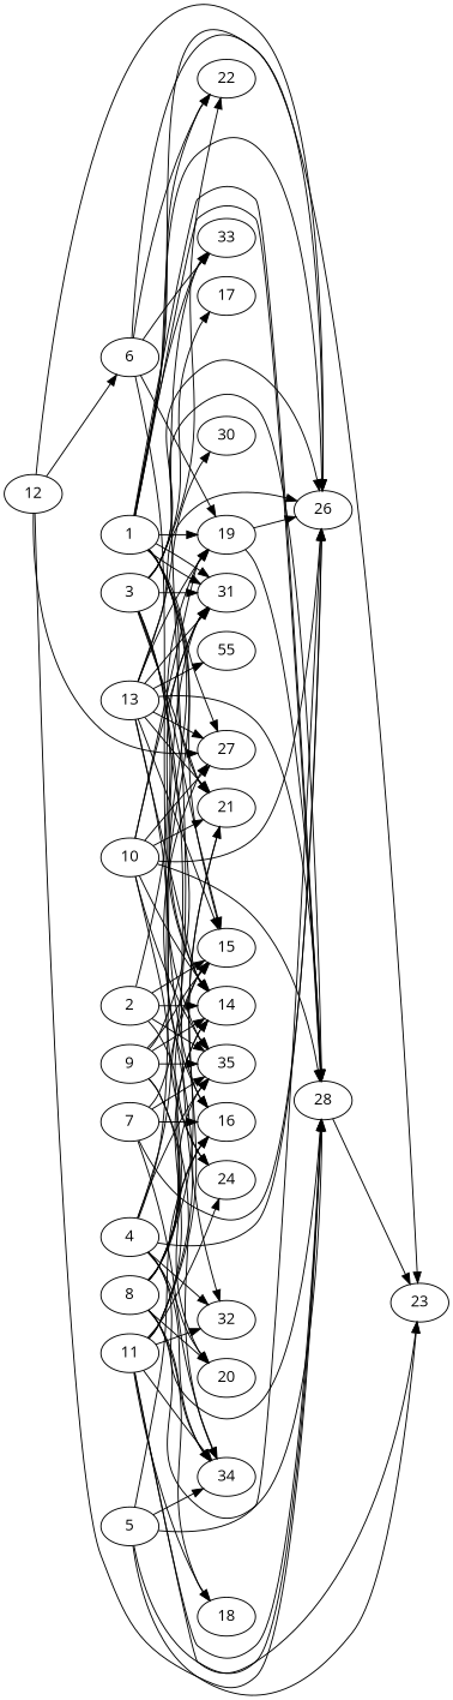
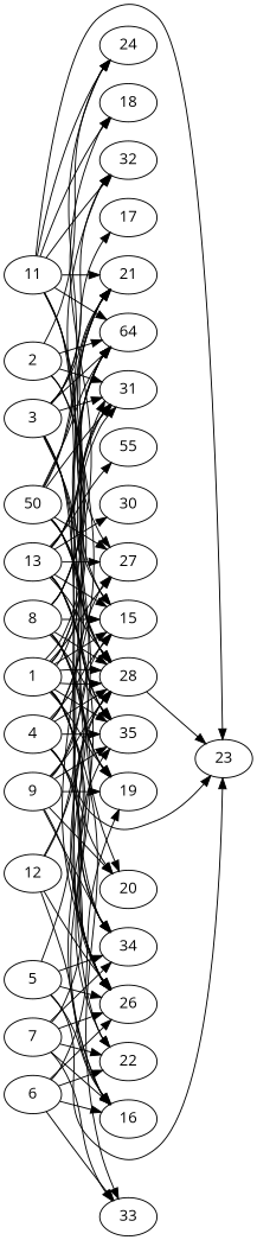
  digraph {
    fontname="Open Sans"
    rankdir=LR
    node [alpha=0.15 fontname="Open Sans"]
    edge [fontname="Open Sans"]
    1 [alpha=0.08 expect_size=43878400]
-   14 [alpha=0.20 expect_size=27785216]
+   14 [alpha=0.20 expect_size=27785216 label=64]
    15 [expect_size=50966528]
    19 [alpha=0.07 expect_size=51517440]
    21 [alpha=0.07 expect_size=18872320]
    22 [alpha=0.09 expect_size=50846720]
    23 [expect_size=39310336]
    26 [alpha=0.04 expect_size=16911360]
    27 [alpha=0.02 expect_size=32606208]
    28 [alpha=0.01 expect_size=41896960]
    31 [alpha=0.11 expect_size=9364480]
    33 [alpha=0.02 expect_size=48579584]
    35 [alpha=0.13 expect_size=35017728]
    2 [alpha=0.01 expect_size=14355456]
    24 [alpha=0.19 expect_size=28195840]
    3 [alpha=0.09 expect_size=13150208]
    17 [alpha=0.04 expect_size=33498112]
    32 [alpha=0.16 expect_size=26217472]
    4 [alpha=0.10 expect_size=48267264]
    20 [alpha=0.09 expect_size=33697792]
    34 [alpha=0.18 expect_size=37171200]
    5 [alpha=0.13 expect_size=31626240]
    16 [alpha=0.07 expect_size=33927168]
    6 [alpha=0.20 expect_size=40593408]
    7 [alpha=0.07 expect_size=23021568]
    8 [alpha=0.01 expect_size=8829952]
    18 [alpha=0.11 expect_size=49611776]
    9 [alpha=0.12 expect_size=34300928]
-   10 [alpha=0.14 expect_size=9789440]
+   10 [alpha=0.14 expect_size=9789440 label=50]
    11 [alpha=0.14 expect_size=32699392]
    12 [expect_size=5398528]
    13 [expect_size=7705600]
    n33 [alpha=0.14 expect_size=27629568 label=55]
    30 [alpha=0.06 expect_size=36092928]
    1 -> 14
    1 -> 15
    1 -> 19
    1 -> 21
    1 -> 22
    1 -> 23
    1 -> 26
    1 -> 27
    1 -> 28
    1 -> 28
    1 -> 31
    1 -> 31
    1 -> 33
    1 -> 35
    28 -> 23
    2 -> 14
    2 -> 15
    2 -> 31
    2 -> 35
    2 -> 24
    3 -> 14
    3 -> 15
    3 -> 21
    3 -> 22
    3 -> 26
    3 -> 28
    3 -> 31
    3 -> 17
    3 -> 32
    4 -> 15
    4 -> 26
    4 -> 28
    4 -> 31
    4 -> 35
    4 -> 32
    4 -> 20
    4 -> 34
    5 -> 23
    5 -> 26
    5 -> 28
    5 -> 34
    5 -> 16
    6 -> 19
    6 -> 22
    6 -> 26
    6 -> 33
    6 -> 16
+   7 -> 22
    7 -> 26
    7 -> 33
    7 -> 35
    7 -> 34
    7 -> 16
    8 -> 14
    8 -> 15
    8 -> 21
    8 -> 28
    8 -> 35
    8 -> 20
    8 -> 34
    8 -> 16
    8 -> 18
    9 -> 14
    9 -> 15
    9 -> 19
-   19 -> 26
-   19 -> 28
+   9 -> 26
+   9 -> 28
    9 -> 35
    9 -> 20
    9 -> 34
    10 -> 14
    10 -> 19
    10 -> 21
    10 -> 26
    10 -> 27
    10 -> 28
    10 -> 31
    10 -> 35
    10 -> 24
    11 -> 14
    11 -> 21
    11 -> 23
    11 -> 27
    11 -> 28
    11 -> 24
    11 -> 32
    11 -> 34
    11 -> 18
    12 -> 26
    12 -> 27
    12 -> 28
-   12 -> 6
+   12 -> 16
    13 -> 14
    13 -> 15
    13 -> 19
    13 -> 21
    13 -> 26
    13 -> 27
    13 -> 28
    13 -> 31
    13 -> 16
    13 -> n33
    13 -> 30
  }
